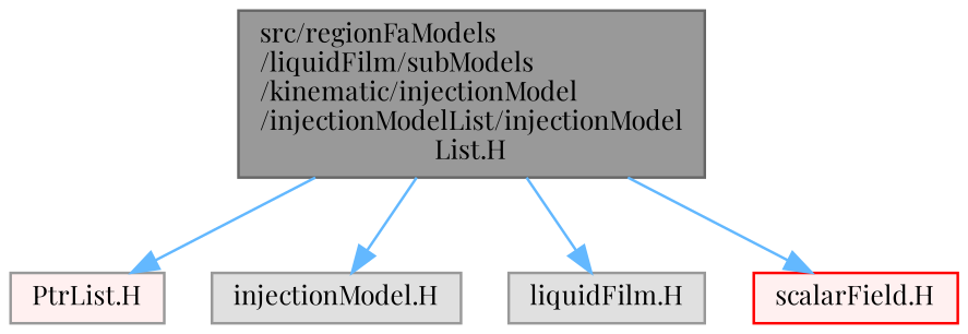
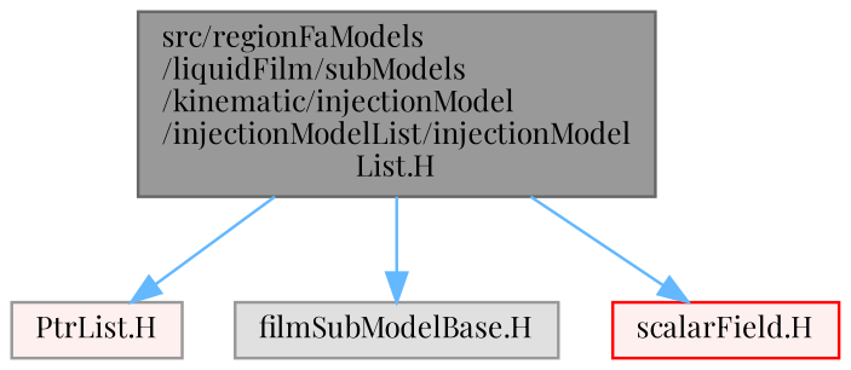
  digraph {
    fontname="Playfair Display"
    node [color=grey60 fillcolor="#FFF0F0" fontname="Playfair Display" fontsize=10 shape=box style=filled]
    edge [color=steelblue1 fontname="Playfair Display" fontsize=10 labelfontname=Helvetica labelfontsize=10 style=solid]
    n1 [color=gray40 fillcolor=grey60 fontcolor=black height=0.2 label="src/regionFaModels\l/liquidFilm/subModels\l/kinematic/injectionModel\l/injectionModelList/injectionModel\lList.H" width=0.4]
    n2 [height=0.2 label="PtrList.H" width=0.4]
-   n3 [fillcolor="#E0E0E0" height=0.2 label="injectionModel.H" width=0.4]
-   n4 [fillcolor="#E0E0E0" height=0.2 label="liquidFilm.H" width=0.4]
+   n4 [fillcolor="#E0E0E0" height=0.2 label="filmSubModelBase.H" width=0.4]
    n5 [color=red height=0.2 label="scalarField.H" width=0.4]
    n1 -> n2
-   n1 -> n3
    n1 -> n4
    n1 -> n5
  }
